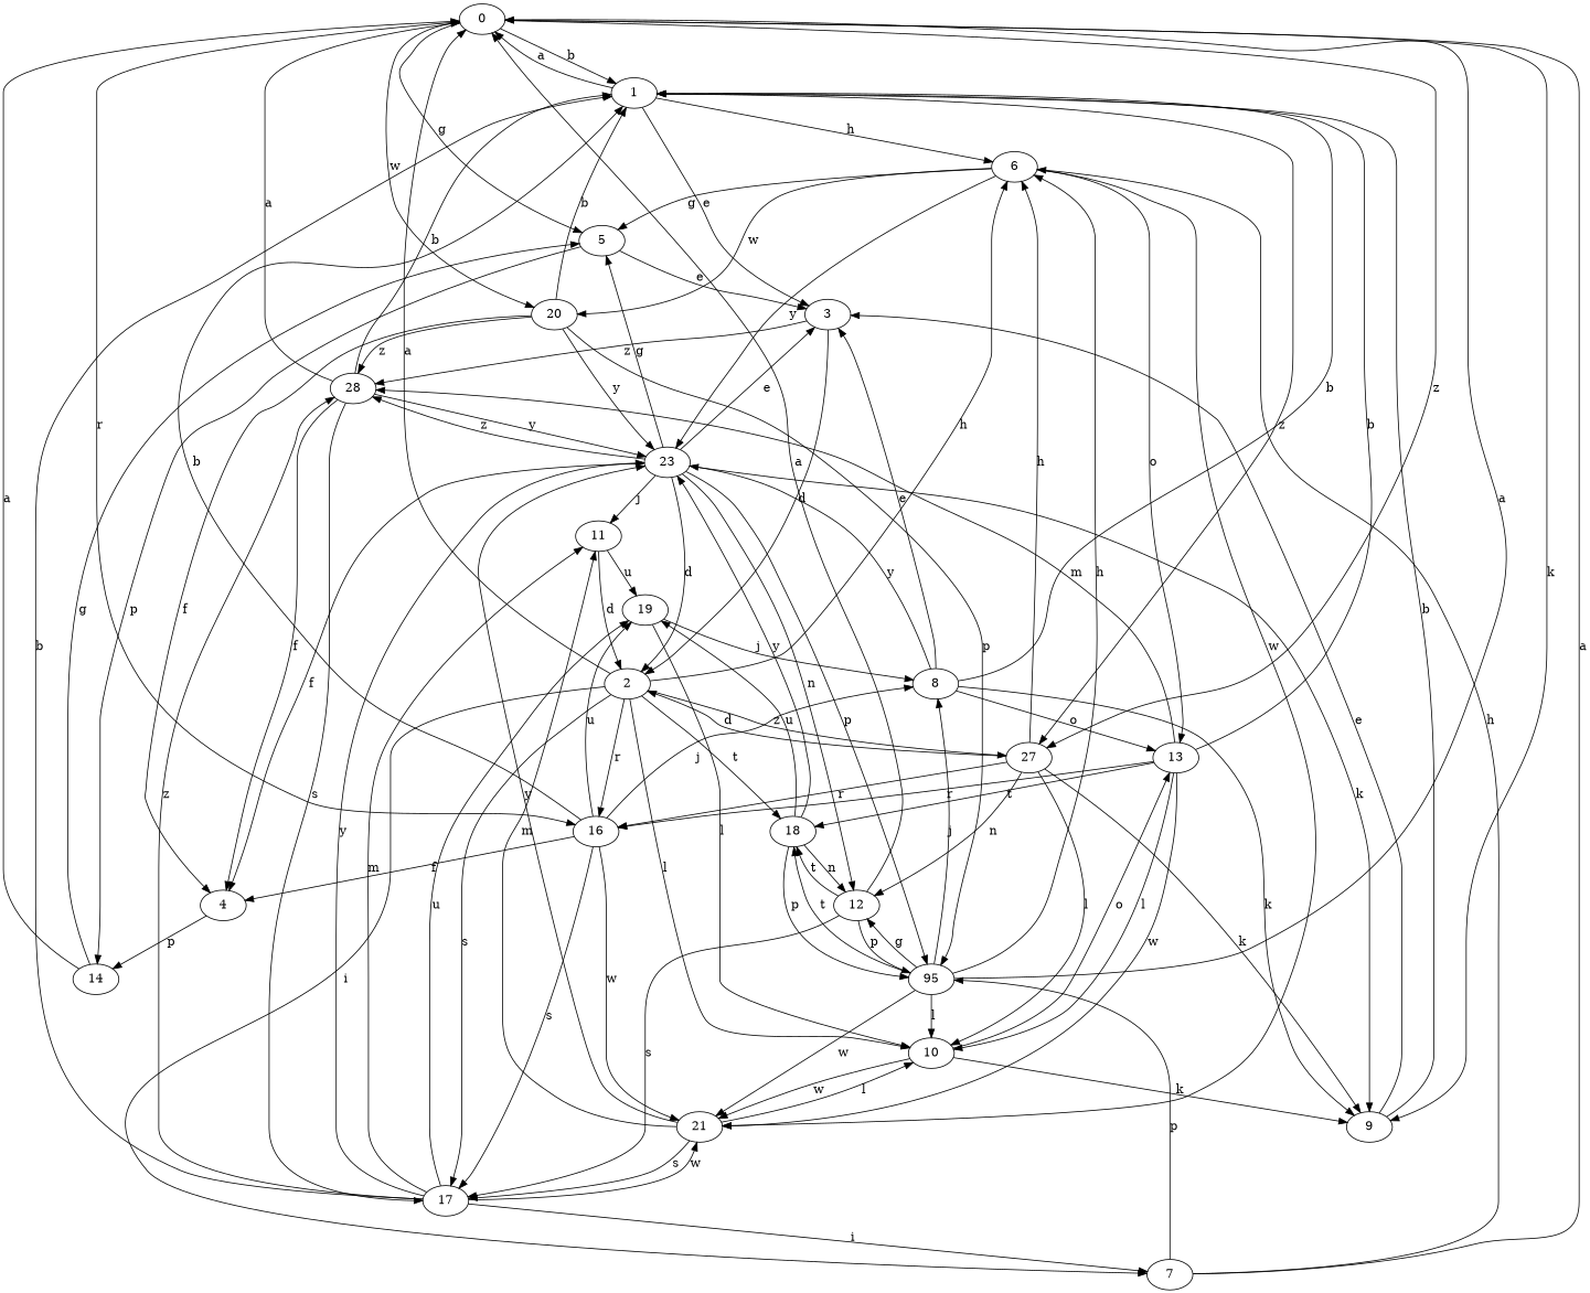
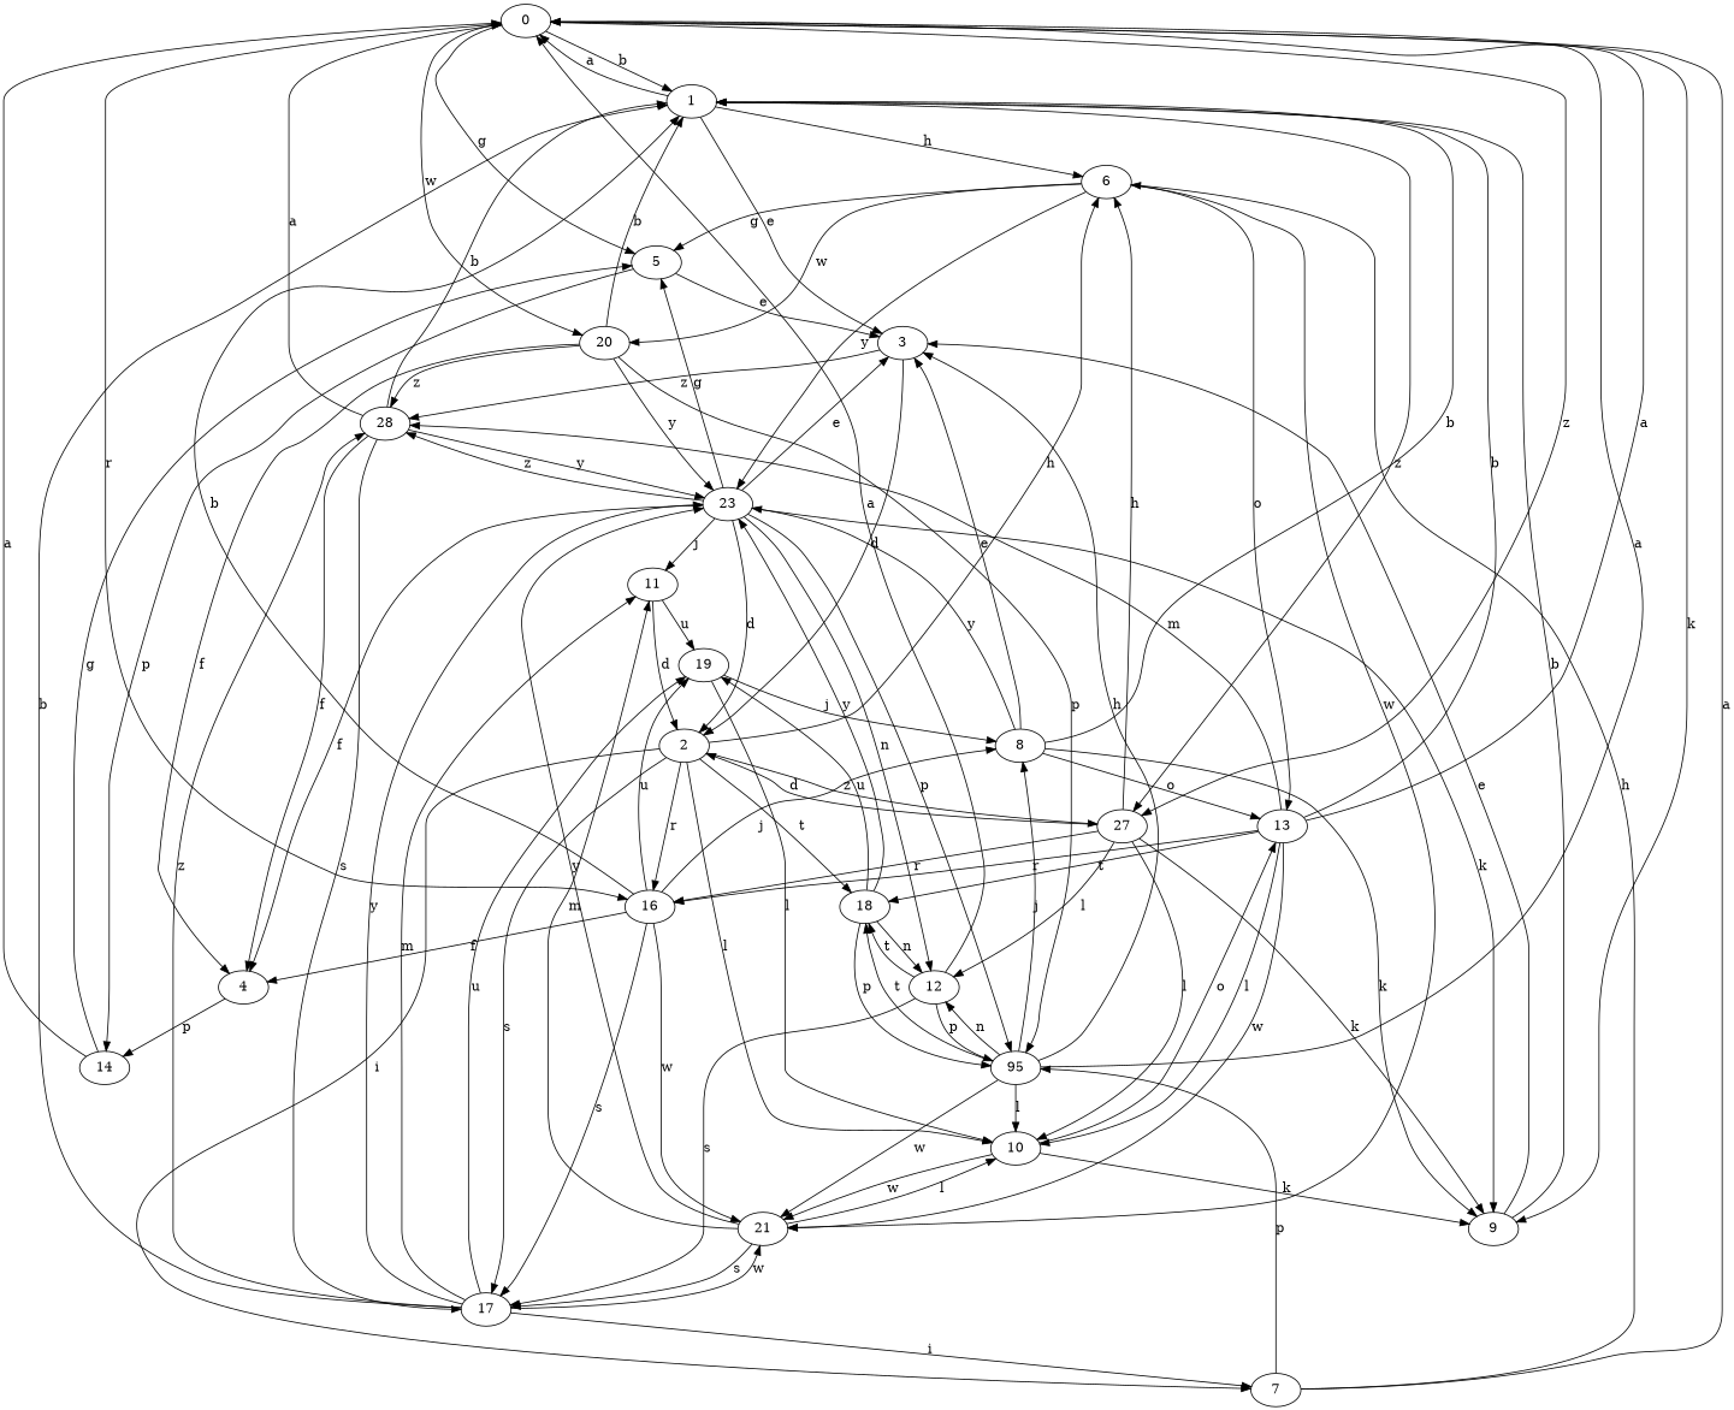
  strict digraph {
    fontname="DejaVu Serif"
    node [fontname="DejaVu Serif"]
    edge [fontname="DejaVu Serif"]
    0
    1
    5
    9
    16
    20
    27
    3
    6
    14
    17
    4
    21
    19
    8
    28
    23
    n18 [label=95]
    2
    10
    12
    13
    7
    18
    11
    0 -> 1 [label=b]
    0 -> 5 [label=g]
    0 -> 9 [label=k]
    0 -> 16 [label=r]
    0 -> 20 [label=w]
    0 -> 27 [label=z]
    1 -> 0 [label=a]
    1 -> 27 [label=z]
    1 -> 3 [label=e]
    1 -> 6 [label=h]
    5 -> 3 [label=e]
    5 -> 14 [label=p]
    9 -> 1 [label=b]
    9 -> 3 [label=e]
    16 -> 1 [label=b]
    16 -> 17 [label=s]
    16 -> 4 [label=f]
    16 -> 21 [label=w]
    16 -> 19 [label=u]
    16 -> 8 [label=j]
    20 -> 1 [label=b]
    20 -> 4 [label=f]
    20 -> 28 [label=z]
    20 -> 23 [label=y]
    20 -> n18 [label=p]
    27 -> 9 [label=k]
    27 -> 16 [label=r]
    27 -> 6 [label=h]
    27 -> 2 [label=d]
    27 -> 10 [label=l]
-   27 -> 12 [label=n]
+   27 -> 12 [label=l]
    3 -> 28 [label=z]
    3 -> 2 [label=d]
    6 -> 5 [label=g]
    6 -> 20 [label=w]
    6 -> 21 [label=w]
    6 -> 23 [label=y]
    6 -> 13 [label=o]
    14 -> 0 [label=a]
    14 -> 5 [label=g]
    17 -> 1 [label=b]
    17 -> 21 [label=w]
    17 -> 19 [label=u]
    17 -> 28 [label=z]
    17 -> 23 [label=y]
    17 -> 7 [label=i]
    17 -> 11 [label=m]
    4 -> 14 [label=p]
    21 -> 17 [label=s]
    21 -> 23 [label=y]
    21 -> 10 [label=l]
    21 -> 11 [label=m]
    19 -> 8 [label=j]
    19 -> 10 [label=l]
    8 -> 1 [label=b]
    8 -> 9 [label=k]
    8 -> 3 [label=e]
    8 -> 23 [label=y]
    8 -> 13 [label=o]
    28 -> 0 [label=a]
    28 -> 1 [label=b]
    28 -> 17 [label=s]
    28 -> 4 [label=f]
    28 -> 23 [label=y]
    23 -> 5 [label=g]
    23 -> 9 [label=k]
    23 -> 3 [label=e]
    23 -> 4 [label=f]
    23 -> 28 [label=z]
    23 -> n18 [label=p]
    23 -> 2 [label=d]
    23 -> 12 [label=n]
    23 -> 11 [label=j]
    n18 -> 0 [label=a]
-   n18 -> 6 [label=h]
+   n18 -> 3 [label=h]
    n18 -> 21 [label=w]
    n18 -> 8 [label=j]
    n18 -> 10 [label=l]
-   n18 -> 12 [label=g]
+   n18 -> 12 [label=n]
    n18 -> 18 [label=t]
-   2 -> 0 [label=a]
+   13 -> 0 [label=a]
    2 -> 16 [label=r]
    2 -> 27 [label=z]
    2 -> 6 [label=h]
    2 -> 17 [label=s]
    2 -> 10 [label=l]
    2 -> 7 [label=i]
    2 -> 18 [label=t]
    10 -> 9 [label=k]
    10 -> 21 [label=w]
    10 -> 13 [label=o]
    12 -> 0 [label=a]
    12 -> 17 [label=s]
    12 -> n18 [label=p]
    12 -> 18 [label=t]
    13 -> 1 [label=b]
    13 -> 16 [label=r]
    13 -> 21 [label=w]
    13 -> 28 [label=m]
    13 -> 10 [label=l]
    13 -> 18 [label=t]
    7 -> 0 [label=a]
    7 -> 6 [label=h]
    7 -> n18 [label=p]
    18 -> 19 [label=u]
    18 -> 23 [label=y]
    18 -> n18 [label=p]
    18 -> 12 [label=n]
    11 -> 19 [label=u]
    11 -> 2 [label=d]
  }
